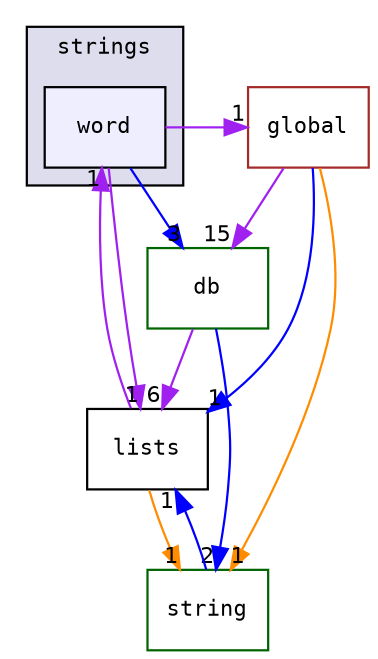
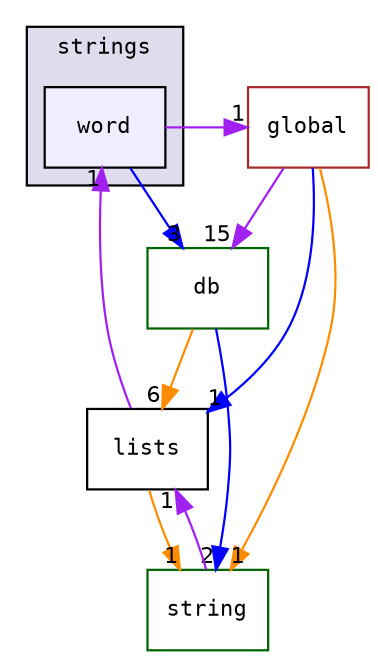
  digraph {
    compound=true
    fontname="DejaVu Sans Mono"
    node [color=black fontname="DejaVu Sans Mono" fontsize=10 shape=box]
    edge [color=purple fontname="DejaVu Sans Mono" headlabel=1 labeldistance=1.5 labelfontname=Helvetica labelfontsize=10]
    n1 [fillcolor="#eeeeff" label=word pencolor=black style=filled]
    n2 [label=lists]
    n3 [color=darkgreen label=db]
    n4 [color=brown label=global]
    n5 [color=darkgreen label=string]
    subgraph cluster_1 {
      bgcolor="#ddddee"
      fontsize=10
      label=strings
      pencolor=black
      n1
    }
-   n1 -> n2
    n1 -> n3 [color=blue headlabel=3]
    n1 -> n4
    n2 -> n1
    n2 -> n5 [color=darkorange]
-   n3 -> n2 [headlabel=6]
+   n3 -> n2 [color=darkorange headlabel=6]
    n3 -> n5 [color=blue headlabel=2]
    n4 -> n2 [color=blue]
    n4 -> n3 [headlabel=15]
    n4 -> n5 [color=darkorange]
-   n5 -> n2 [color=blue]
+   n5 -> n2
  }
